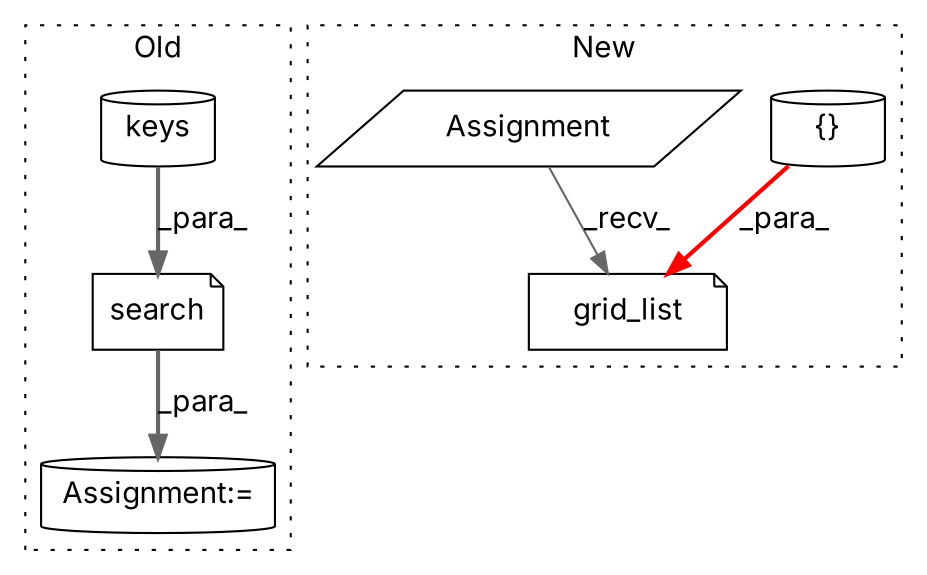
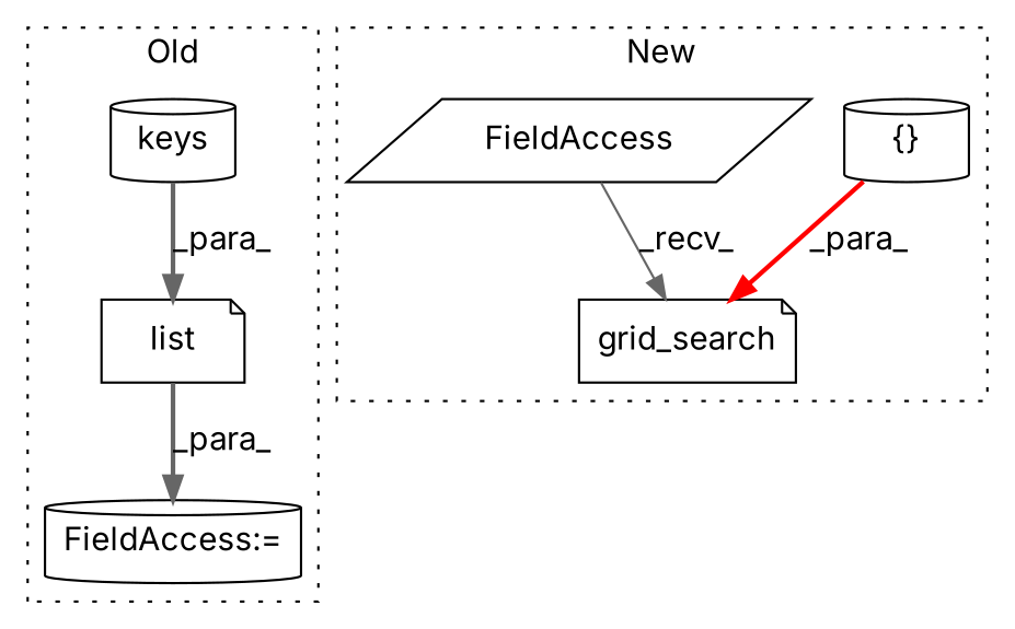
  digraph {
    fontname=Inter
    node [a=32 fontname=Inter shape=cylinder]
    edge [color=gray40 fontname=Inter style=bold]
-   n1 [l="5,1" label=search s="1782,1804" shape=note]
-   n2 [a=7 l=1 label="Assignment:=" s=1781]
+   n1 [l="5,1" label=list s="1782,1804" shape=note]
+   n2 [a=7 l=1 label="FieldAccess:=" s=1781]
    n3 [l=6 label=keys s=1798]
    n4 [a=4 l="1,1" label="{}" s="718,720"]
-   n5 [l="12,1" label=grid_list s="697,721" shape=note]
-   n6 [a=22 l=4 label=Assignment s=692 shape=parallelogram]
+   n5 [l="12,1" label=grid_search s="697,721" shape=note]
+   n6 [a=22 l=4 label=FieldAccess s=692 shape=parallelogram]
    subgraph cluster_1 {
      label=Old
      style=dotted
      n1
      n2
      n3
    }
    subgraph cluster_2 {
      label=New
      style=dotted
      n4
      n5
      n6
    }
    n1 -> n2 [label=_para_]
    n3 -> n1 [label=_para_]
    n4 -> n5 [color=red label=_para_]
    n6 -> n5 [label=_recv_ style=solid]
  }
